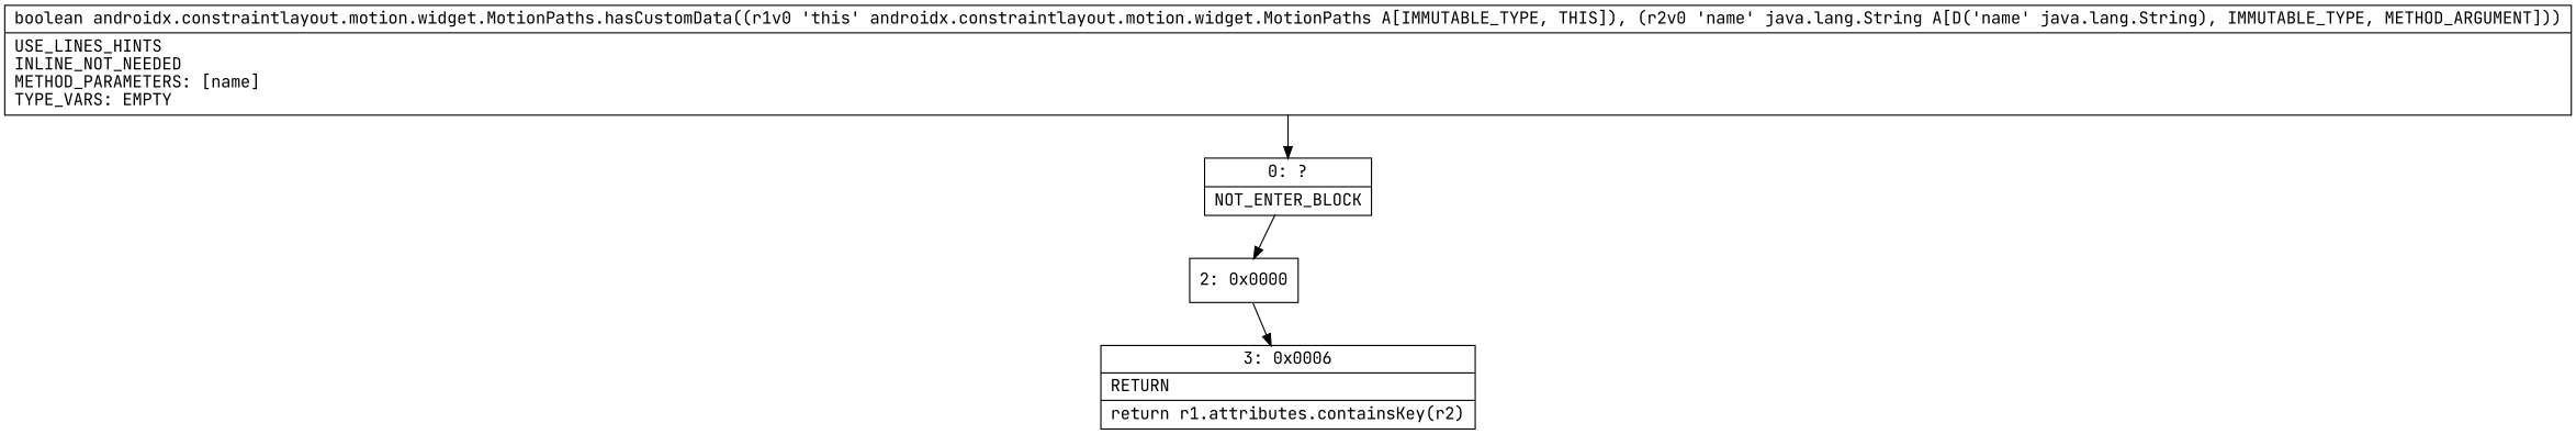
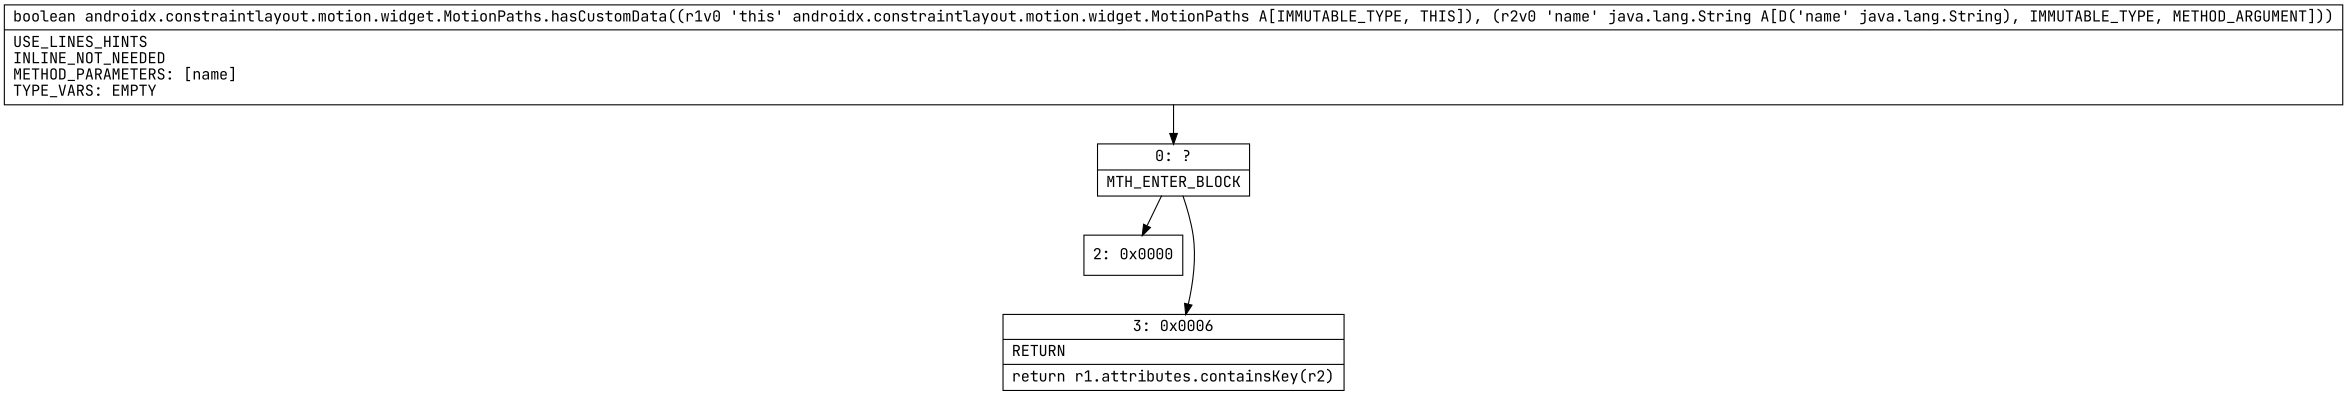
  digraph {
    fontname="JetBrains Mono"
    node [fontname="JetBrains Mono" shape=record]
    edge [fontname="JetBrains Mono"]
-   n1 [label="{0\:\ ?|NOT_ENTER_BLOCK\l}"]
+   n1 [label="{0\:\ ?|MTH_ENTER_BLOCK\l}"]
    n2 [label="{2\:\ 0x0000}"]
    n3 [label="{3\:\ 0x0006|RETURN\l|return r1.attributes.containsKey(r2)\l}"]
    n4 [label="{boolean androidx.constraintlayout.motion.widget.MotionPaths.hasCustomData((r1v0 'this' androidx.constraintlayout.motion.widget.MotionPaths A[IMMUTABLE_TYPE, THIS]), (r2v0 'name' java.lang.String A[D('name' java.lang.String), IMMUTABLE_TYPE, METHOD_ARGUMENT]))  | USE_LINES_HINTS\lINLINE_NOT_NEEDED\lMETHOD_PARAMETERS: [name]\lTYPE_VARS: EMPTY\l}"]
    n1 -> n2
-   n2 -> n3
+   n1 -> n3
    n4 -> n1
  }
